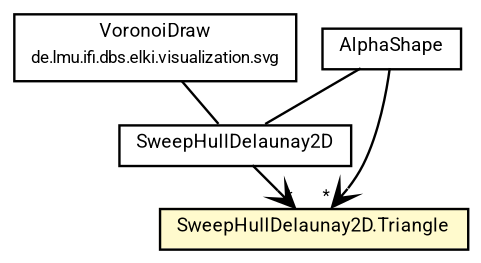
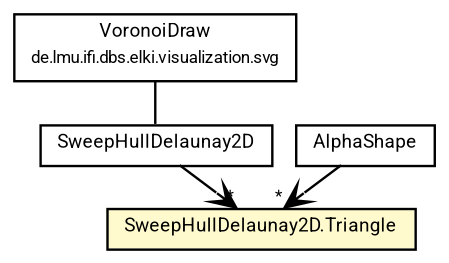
  digraph {
    nodesep=0.15
    rankdir=TB
    ranksep=0.25
    node [fontcolor=black fontname=Roboto fontsize=8 margin=0 shape=plaintext]
    edge [arrowhead=none color=black fontname=Roboto fontsize=7 labelfontname=Roboto labelfontsize=7 weight=2]
    n1 [height=0 label=<<table title="de.lmu.ifi.dbs.elki.visualization.svg.VoronoiDraw" border="0" cellborder="1" cellspacing="0" cellpadding="2" href="../../visualization/svg/VoronoiDraw.html" target="_parent"> 		<tr><td><table border="0" cellspacing="0" cellpadding="1"> 		<tr><td align="center" balign="center"> <font face="Roboto">VoronoiDraw</font> </td></tr> 		<tr><td align="center" balign="center"> <font face="Roboto" point-size="7.0">de.lmu.ifi.dbs.elki.visualization.svg</font> </td></tr> 		</table></td></tr> 		</table>> width=0]
    n2 [height=0 label=<<table title="de.lmu.ifi.dbs.elki.math.geometry.SweepHullDelaunay2D" border="0" cellborder="1" cellspacing="0" cellpadding="2" href="SweepHullDelaunay2D.html" target="_parent"> 		<tr><td><table border="0" cellspacing="0" cellpadding="1"> 		<tr><td align="center" balign="center"> <font face="Roboto">SweepHullDelaunay2D</font> </td></tr> 		</table></td></tr> 		</table>> width=0]
    n3 [height=0 label=<<table title="de.lmu.ifi.dbs.elki.math.geometry.SweepHullDelaunay2D.Triangle" border="0" cellborder="1" cellspacing="0" cellpadding="2" bgcolor="lemonChiffon" href="SweepHullDelaunay2D.Triangle.html" target="_parent"> 		<tr><td><table border="0" cellspacing="0" cellpadding="1"> 		<tr><td align="center" balign="center"> <font face="Roboto">SweepHullDelaunay2D.Triangle</font> </td></tr> 		</table></td></tr> 		</table>> width=0]
    n4 [height=0 label=<<table title="de.lmu.ifi.dbs.elki.math.geometry.AlphaShape" border="0" cellborder="1" cellspacing="0" cellpadding="2" href="AlphaShape.html" target="_parent"> 		<tr><td><table border="0" cellspacing="0" cellpadding="1"> 		<tr><td align="center" balign="center"> <font face="Roboto">AlphaShape</font> </td></tr> 		</table></td></tr> 		</table>> width=0]
    n1 -> n2
    n2 -> n3 [arrowhead=open headlabel="*" weight=1]
-   n4 -> n2
    n4 -> n3 [arrowhead=open headlabel="*" weight=1]
  }
